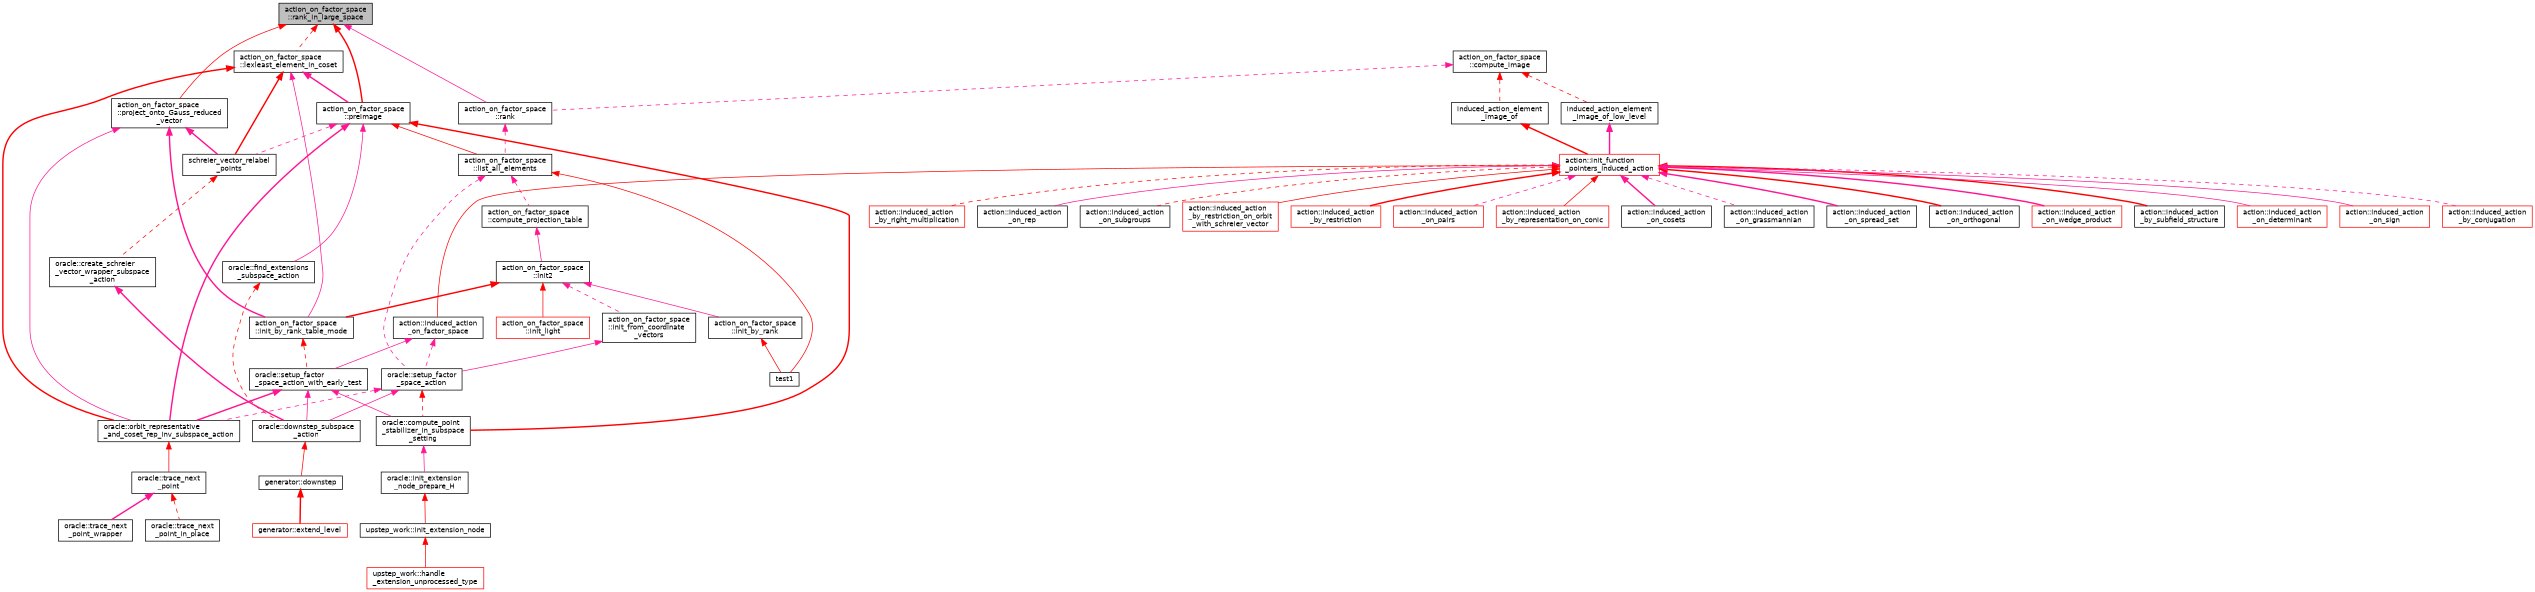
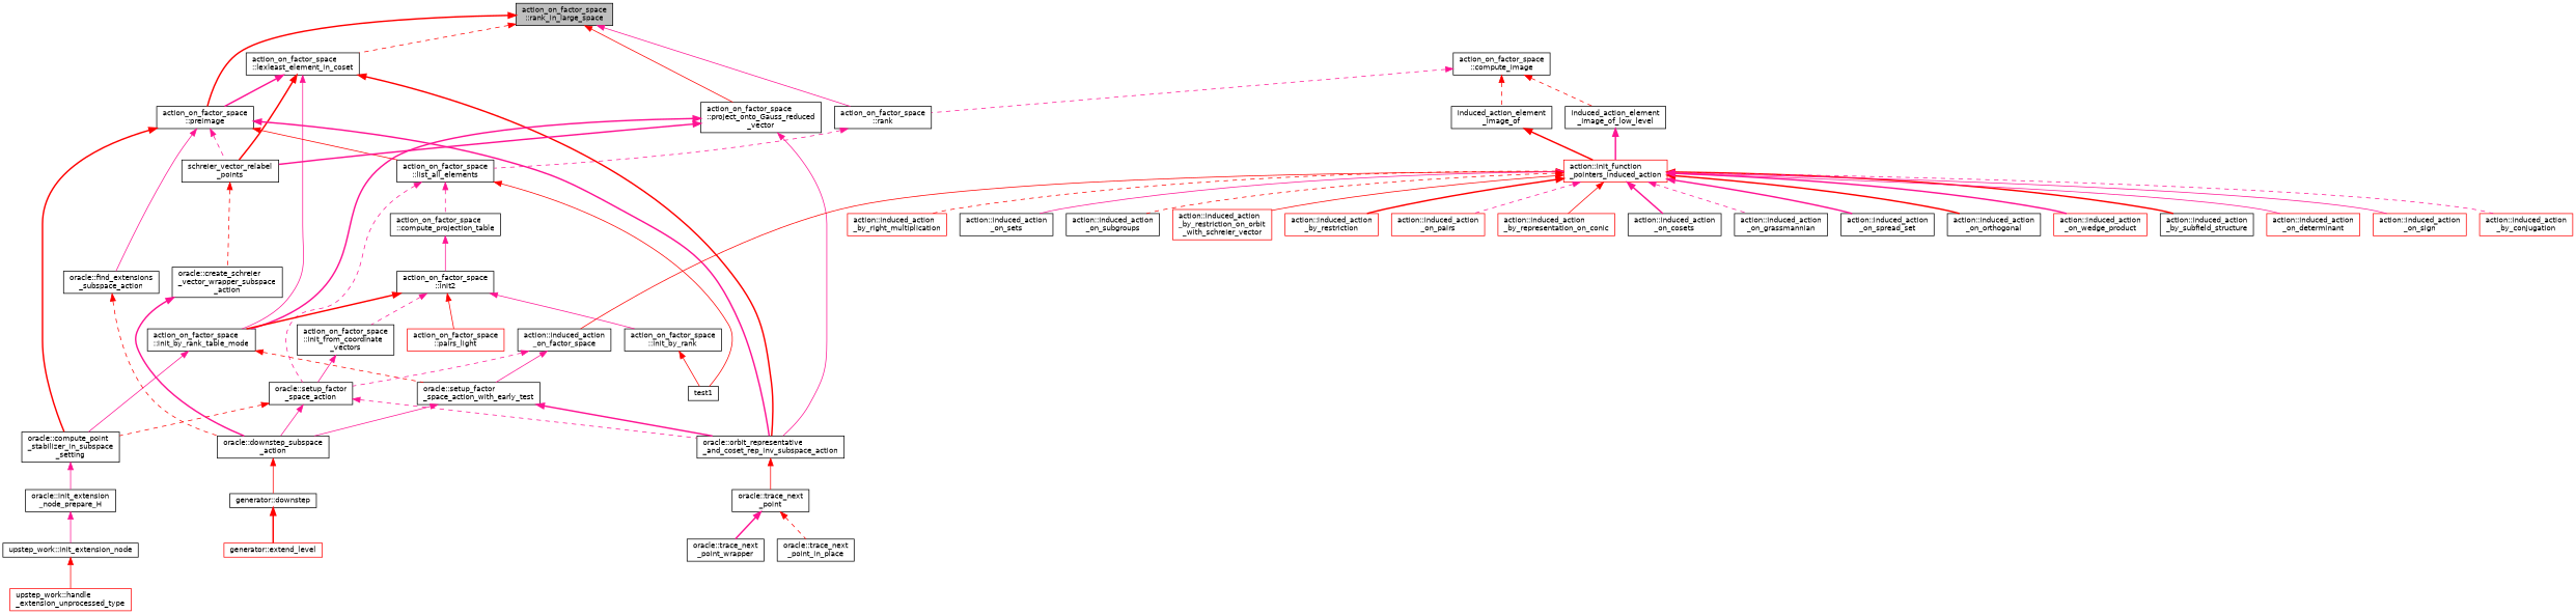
  digraph {
    rankdir=TB
    node [color=black fillcolor=white fontname=Helvetica fontsize=10 shape=record style=filled]
    edge [color=deeppink dir=back fontname=Helvetica fontsize=10 labelfontname=Helvetica labelfontsize=10 style=solid]
    n1 [fillcolor=grey75 fontcolor=black height=0.2 label="action_on_factor_space\l::rank_in_large_space" width=0.4]
    n2 [height=0.2 label="action_on_factor_space\l::lexleast_element_in_coset" width=0.4]
    n3 [height=0.2 label="action_on_factor_space\l::preimage" width=0.4]
    n4 [height=0.2 label="action_on_factor_space\l::project_onto_Gauss_reduced\l_vector" width=0.4]
    n5 [height=0.2 label="action_on_factor_space\l::rank" width=0.4]
    n6 [height=0.2 label="action_on_factor_space\l::init_by_rank_table_mode" width=0.4]
    n7 [height=0.2 label="oracle::orbit_representative\l_and_coset_rep_inv_subspace_action" width=0.4]
    n8 [height=0.2 label="schreier_vector_relabel\l_points" width=0.4]
    n9 [height=0.2 label="oracle::compute_point\l_stabilizer_in_subspace\l_setting" width=0.4]
    n10 [height=0.2 label="action_on_factor_space\l::list_all_elements" width=0.4]
    n11 [height=0.2 label="oracle::find_extensions\l_subspace_action" width=0.4]
    n12 [height=0.2 label="oracle::setup_factor\l_space_action_with_early_test" width=0.4]
    n13 [height=0.2 label="oracle::trace_next\l_point" width=0.4]
    n14 [height=0.2 label="oracle::create_schreier\l_vector_wrapper_subspace\l_action" width=0.4]
    n15 [height=0.2 label="oracle::downstep_subspace\l_action" width=0.4]
    n16 [height=0.2 label="oracle::init_extension\l_node_prepare_H" width=0.4]
    n17 [height=0.2 label="generator::downstep" width=0.4]
    n18 [height=0.2 label="upstep_work::init_extension_node" width=0.4]
    n19 [color=red height=0.2 label="upstep_work::handle\l_extension_unprocessed_type" width=0.4]
    n20 [color=red height=0.2 label="generator::extend_level" width=0.4]
    n21 [height=0.2 label="oracle::trace_next\l_point_wrapper" width=0.4]
    n22 [height=0.2 label="oracle::trace_next\l_point_in_place" width=0.4]
    n23 [height=0.2 label=test1 width=0.4]
    n24 [height=0.2 label="action_on_factor_space\l::compute_projection_table" width=0.4]
    n25 [height=0.2 label="oracle::setup_factor\l_space_action" width=0.4]
    n26 [height=0.2 label="action_on_factor_space\l::init2" width=0.4]
-   n27 [color=red height=0.2 label="action_on_factor_space\l::init_light" width=0.4]
+   n27 [color=red height=0.2 label="action_on_factor_space\l::pairs_light" width=0.4]
    n28 [height=0.2 label="action_on_factor_space\l::init_by_rank" width=0.4]
    n29 [height=0.2 label="action_on_factor_space\l::init_from_coordinate\l_vectors" width=0.4]
    n30 [height=0.2 label="action_on_factor_space\l::compute_image" width=0.4]
    n31 [height=0.2 label="induced_action_element\l_image_of" width=0.4]
    n32 [height=0.2 label="induced_action_element\l_image_of_low_level" width=0.4]
    n33 [color=red height=0.2 label="action::init_function\l_pointers_induced_action" width=0.4]
    n34 [color=red height=0.2 label="action::induced_action\l_by_representation_on_conic" width=0.4]
    n35 [height=0.2 label="action::induced_action\l_on_cosets" width=0.4]
    n36 [height=0.2 label="action::induced_action\l_on_factor_space" width=0.4]
    n37 [height=0.2 label="action::induced_action\l_on_grassmannian" width=0.4]
    n38 [height=0.2 label="action::induced_action\l_on_spread_set" width=0.4]
    n39 [height=0.2 label="action::induced_action\l_on_orthogonal" width=0.4]
    n40 [color=red height=0.2 label="action::induced_action\l_on_wedge_product" width=0.4]
    n41 [height=0.2 label="action::induced_action\l_by_subfield_structure" width=0.4]
    n42 [color=red height=0.2 label="action::induced_action\l_on_determinant" width=0.4]
    n43 [color=red height=0.2 label="action::induced_action\l_on_sign" width=0.4]
    n44 [color=red height=0.2 label="action::induced_action\l_by_conjugation" width=0.4]
    n45 [color=red height=0.2 label="action::induced_action\l_by_right_multiplication" width=0.4]
-   n46 [height=0.2 label="action::induced_action\l_on_rep" width=0.4]
+   n46 [height=0.2 label="action::induced_action\l_on_sets" width=0.4]
    n47 [height=0.2 label="action::induced_action\l_on_subgroups" width=0.4]
    n48 [color=red height=0.2 label="action::induced_action\l_by_restriction_on_orbit\l_with_schreier_vector" width=0.4]
    n49 [color=red height=0.2 label="action::induced_action\l_by_restriction" width=0.4]
    n50 [color=red height=0.2 label="action::induced_action\l_on_pairs" width=0.4]
    n1 -> n2 [color=red style=dashed]
    n1 -> n3 [color=red style=bold]
    n1 -> n4 [color=red]
    n1 -> n5
    n2 -> n3 [style=bold]
    n2 -> n6
    n2 -> n7 [color=red style=bold]
    n2 -> n8 [color=red style=bold]
    n3 -> n7 [style=bold]
    n3 -> n8 [style=dashed]
    n3 -> n9 [color=red style=bold]
    n3 -> n10 [color=red]
    n3 -> n11
    n4 -> n6 [style=bold]
    n4 -> n7
    n4 -> n8 [style=bold]
    n5 -> n10 [style=dashed]
    n6 -> n12 [color=red style=dashed]
    n7 -> n13 [color=red]
    n8 -> n14 [color=red style=dashed]
    n9 -> n16
    n10 -> n23 [color=red]
    n10 -> n24 [style=dashed]
    n10 -> n25 [style=dashed]
    n11 -> n15 [color=red style=dashed]
    n12 -> n7 [style=bold]
-   n12 -> n9
+   n6 -> n9
    n12 -> n15
    n13 -> n21 [style=bold]
    n13 -> n22 [color=red style=dashed]
    n14 -> n15 [style=bold]
    n15 -> n17 [color=red]
-   n16 -> n18 [color=red]
+   n16 -> n18
    n17 -> n20 [color=red style=bold]
    n18 -> n19 [color=red]
    n24 -> n26
    n25 -> n7 [style=dashed]
    n25 -> n9 [color=red style=dashed]
    n25 -> n15
    n26 -> n6 [color=red style=bold]
    n26 -> n27 [color=red]
    n26 -> n28
    n26 -> n29 [style=dashed]
    n28 -> n23 [color=red]
    n29 -> n25
    n30 -> n5 [style=dashed]
    n30 -> n31 [color=red style=dashed]
    n30 -> n32 [color=red style=dashed]
    n31 -> n33 [color=red style=bold]
    n32 -> n33 [style=bold]
    n33 -> n34 [color=red]
    n33 -> n35 [style=bold]
    n33 -> n36 [color=red]
    n33 -> n37 [style=dashed]
    n33 -> n38 [style=bold]
    n33 -> n39 [color=red style=bold]
    n33 -> n40 [style=bold]
    n33 -> n41 [color=red style=bold]
    n33 -> n42
    n33 -> n43
    n33 -> n44 [style=dashed]
    n33 -> n45 [color=red style=dashed]
    n33 -> n46
    n33 -> n47 [color=red style=dashed]
    n33 -> n48 [color=red]
    n33 -> n49 [color=red style=bold]
    n33 -> n50 [style=dashed]
    n36 -> n12
    n36 -> n25 [style=dashed]
  }
